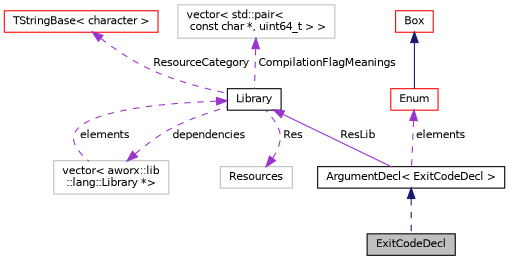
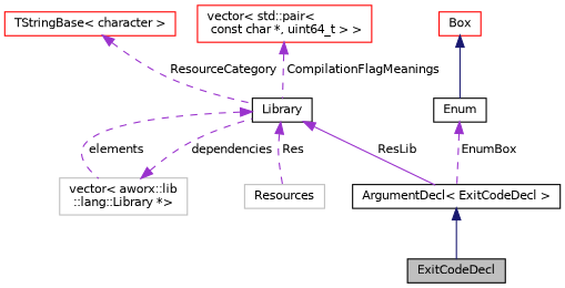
  digraph {
    rankdir=TB
    node [color=black fillcolor=white fontname=Helvetica fontsize=10 shape=record style=filled]
    edge [color=darkorchid3 dir=back fontname=Helvetica fontsize=10 labelfontname=Helvetica labelfontsize=10 style=dashed]
    n1 [fillcolor=grey75 fontcolor=black height=0.2 label=ExitCodeDecl width=0.4]
    n2 [height=0.2 label="ArgumentDecl\< ExitCodeDecl \>" width=0.4]
    n3 [height=0.2 label=Library width=0.4]
    n4 [color=grey75 height=0.2 label="vector\< aworx::lib\l::lang::Library *\>" width=0.4]
    n5 [color=red height=0.2 label="TStringBase\< character \>" width=0.4]
    n6 [color=grey75 height=0.2 label=Resources width=0.4]
-   n7 [color=grey75 height=0.2 label="vector\< std::pair\<\l const char *, uint64_t \> \>" width=0.4]
-   n8 [color=red height=0.2 label=Enum width=0.4]
+   n7 [color=red height=0.2 label="vector\< std::pair\<\l const char *, uint64_t \> \>" width=0.4]
+   n8 [height=0.2 label=Enum width=0.4]
    n9 [color=red height=0.2 label=Box width=0.4]
-   n2 -> n1 [color=midnightblue]
+   n2 -> n1 [color=midnightblue style=solid]
    n3 -> n2 [label=" ResLib" style=solid]
    n3 -> n4 [label=" elements"]
    n4 -> n3 [label=" dependencies"]
    n5 -> n3 [label=" ResourceCategory"]
-   n6 -> n3 [label=" Res"]
+   n3 -> n6 [label=" Res"]
    n7 -> n3 [label=" CompilationFlagMeanings"]
-   n8 -> n2 [label=" elements"]
+   n8 -> n2 [label=" EnumBox"]
    n9 -> n8 [color=midnightblue style=solid]
  }
